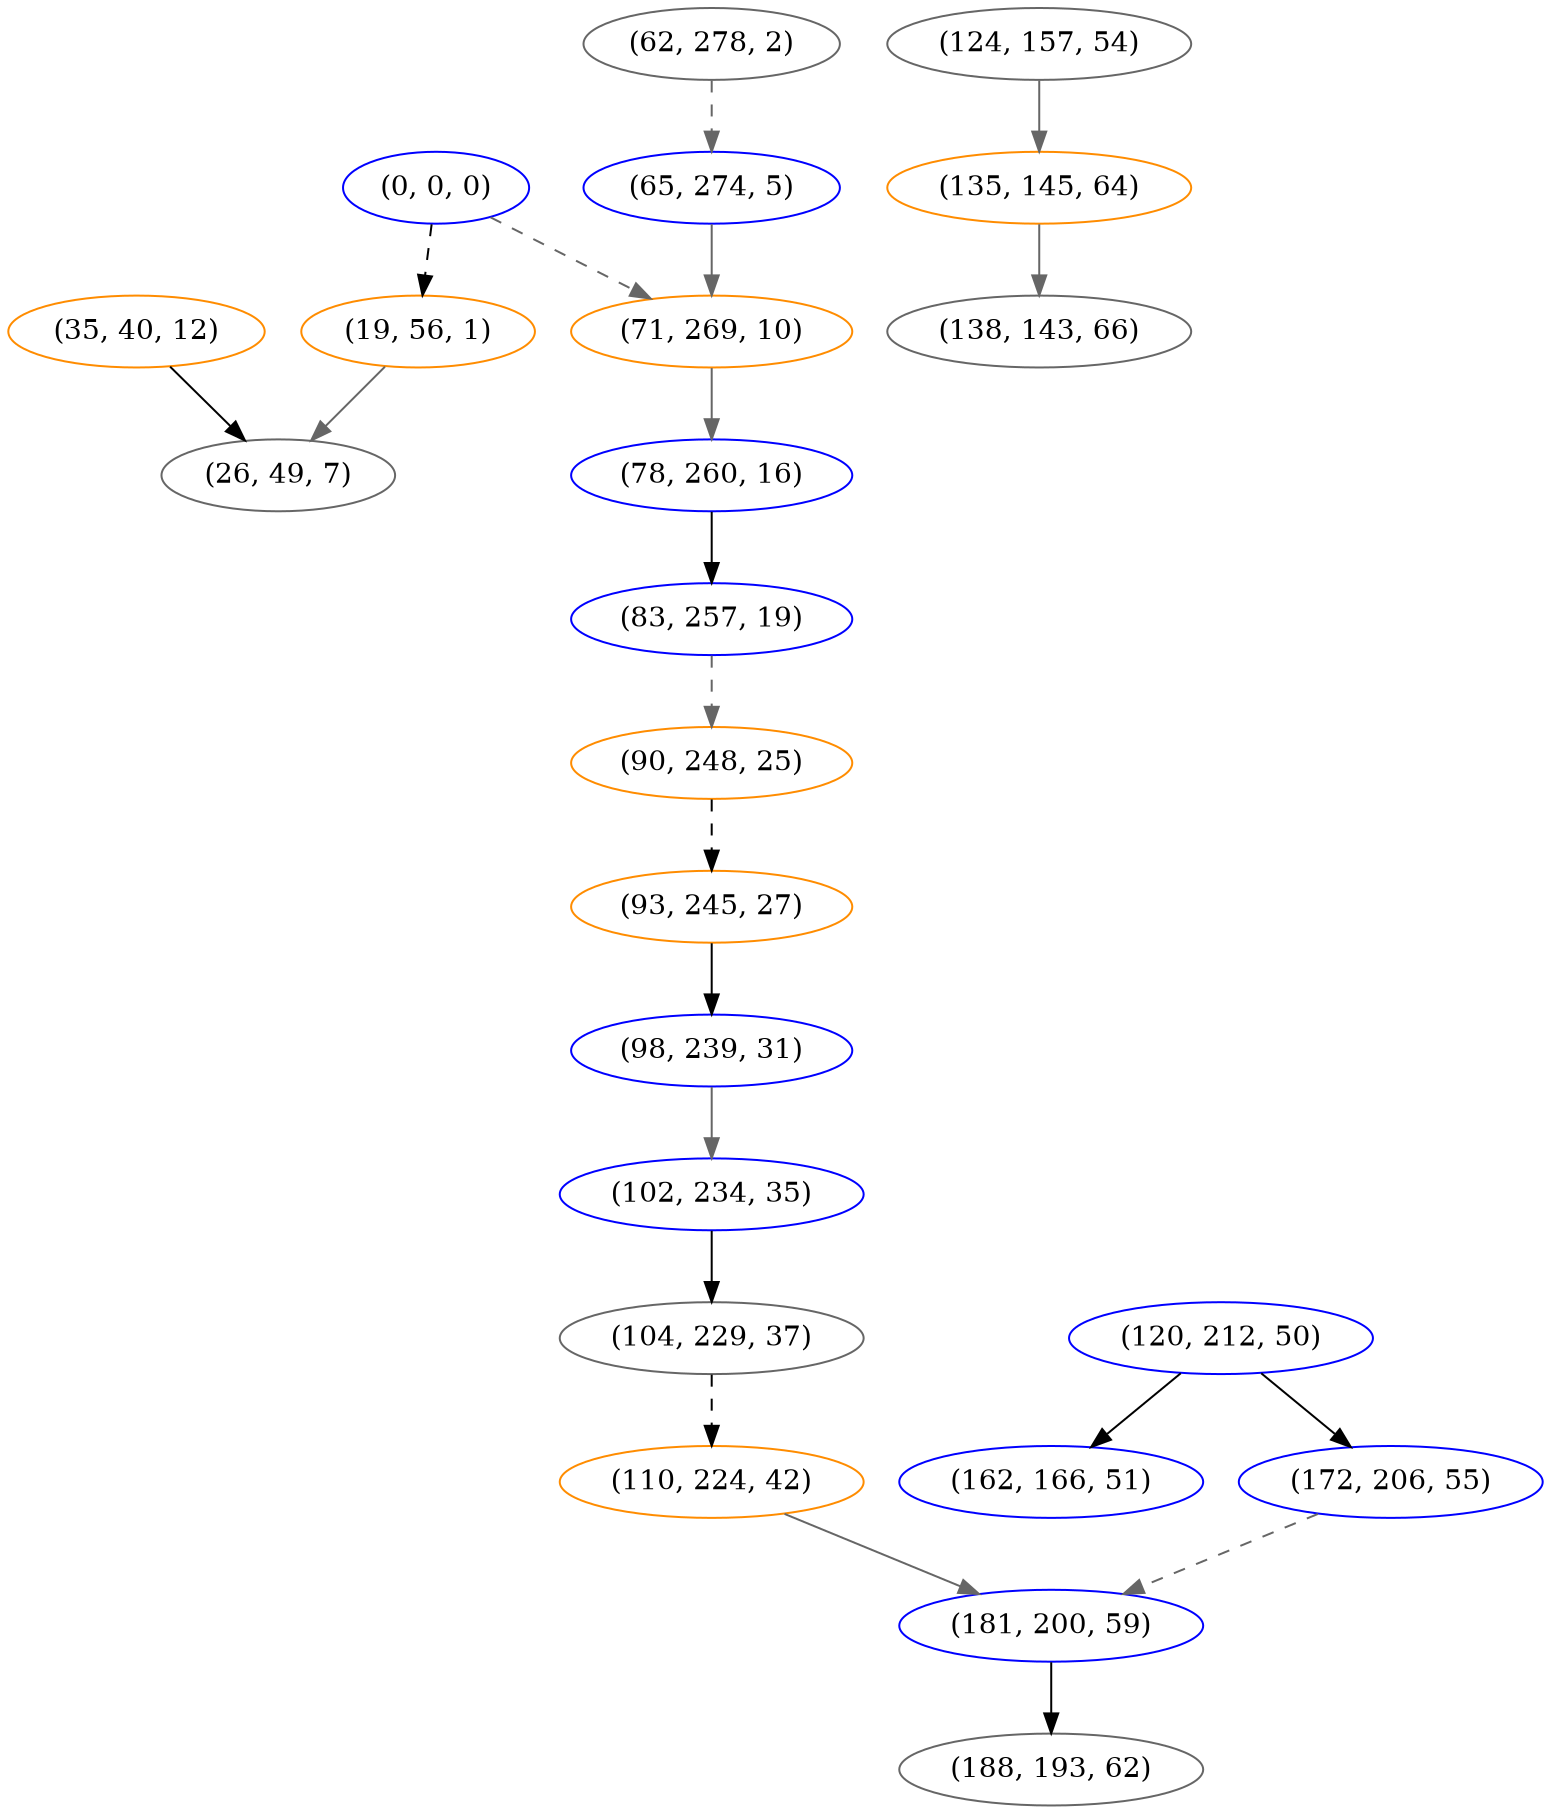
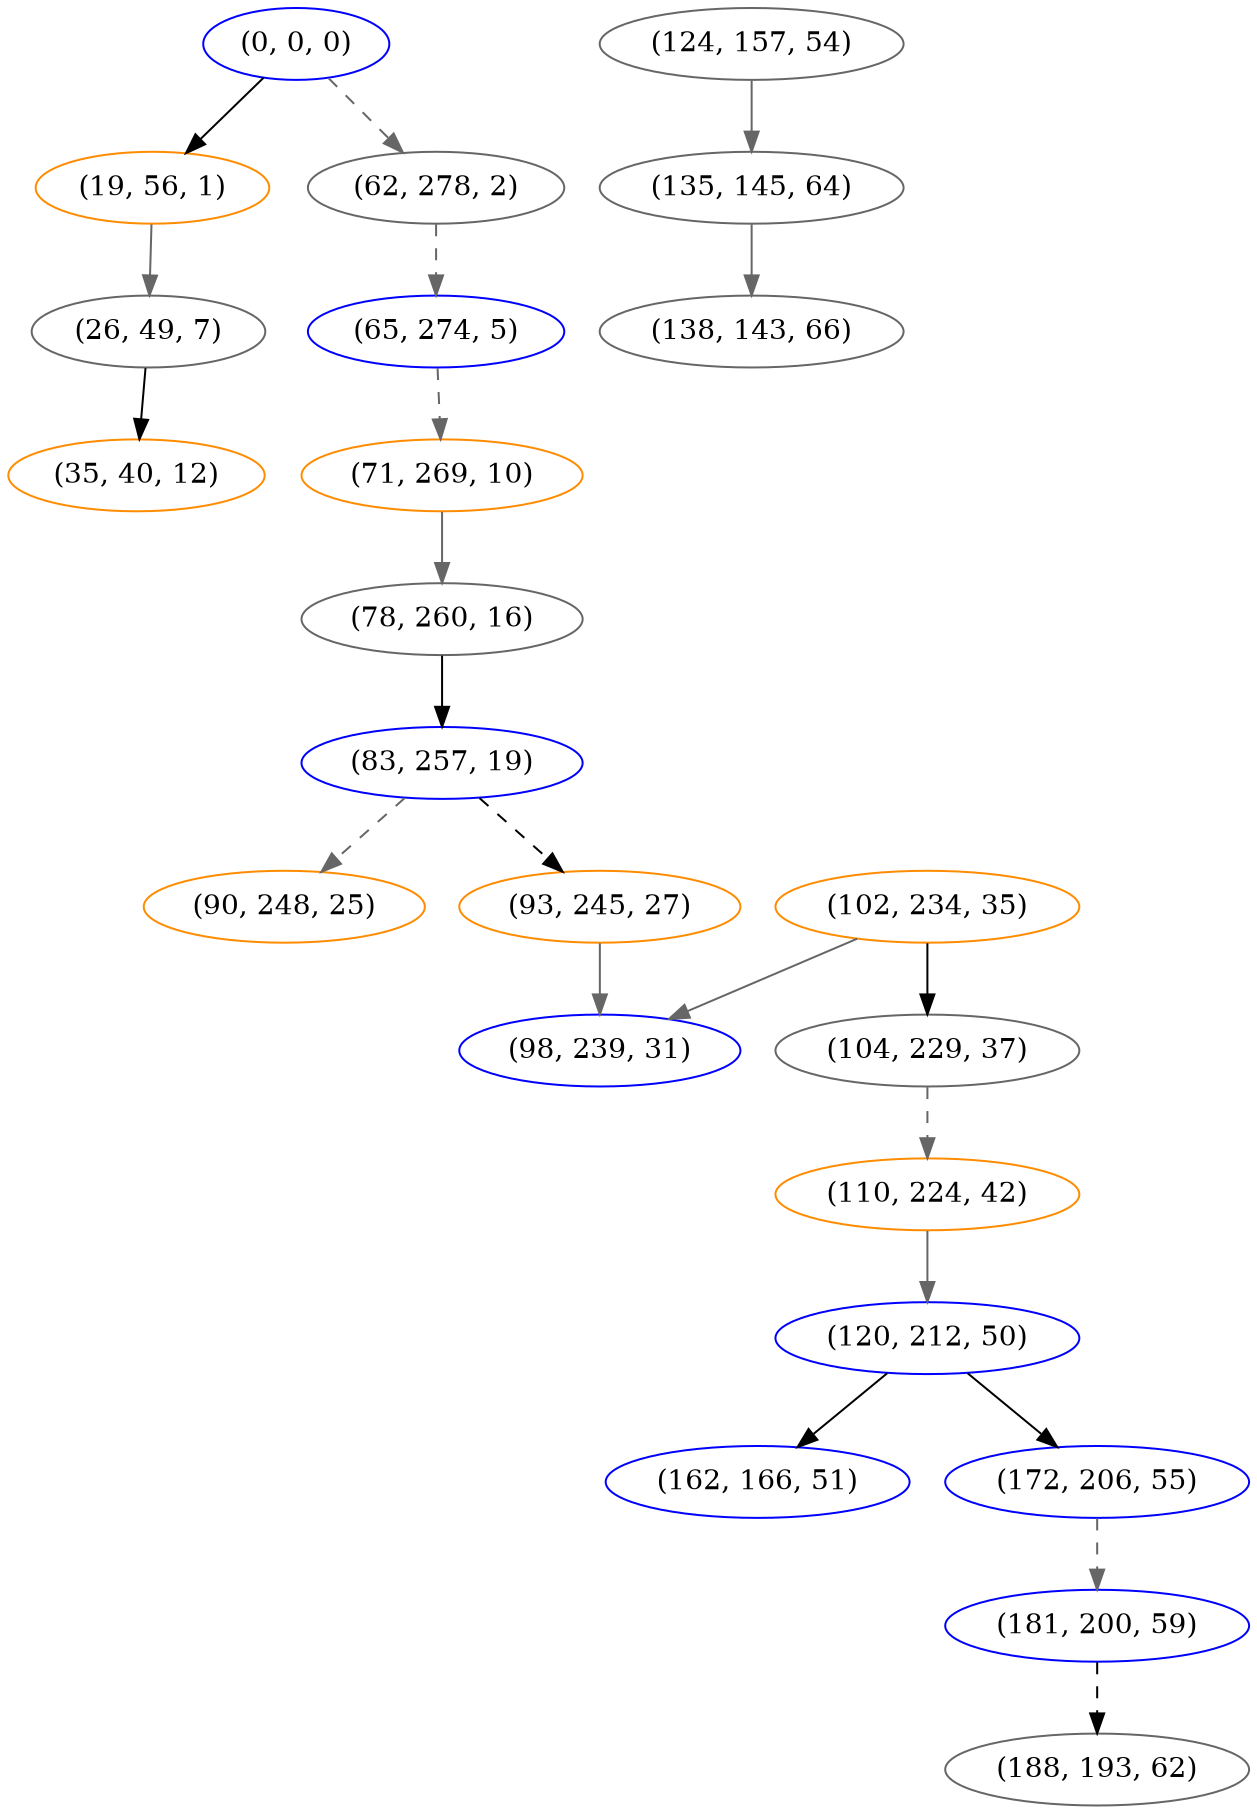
  digraph {
    node [color=blue]
    edge [color=gray40 style=solid]
    "(19, 56, 1)" [color=darkorange]
    "(0, 0, 0)"
    "(62, 278, 2)" [color=gray40]
    "(26, 49, 7)" [color=gray40]
    "(65, 274, 5)"
    "(35, 40, 12)" [color=darkorange]
    "(71, 269, 10)" [color=darkorange]
-   "(78, 260, 16)"
+   "(78, 260, 16)" [color=gray40]
    "(83, 257, 19)"
    "(90, 248, 25)" [color=darkorange]
    "(93, 245, 27)" [color=darkorange]
    "(98, 239, 31)"
-   "(102, 234, 35)"
+   "(102, 234, 35)" [color=darkorange]
    "(104, 229, 37)" [color=gray40]
    "(110, 224, 42)" [color=darkorange]
    "(120, 212, 50)"
    "(162, 166, 51)"
    "(172, 206, 55)"
    "(124, 157, 54)" [color=gray40]
-   "(135, 145, 64)" [color=darkorange]
+   "(135, 145, 64)" [color=gray40]
    "(181, 200, 59)"
    "(138, 143, 66)" [color=gray40]
    "(188, 193, 62)" [color=gray40]
    "(19, 56, 1)" -> "(26, 49, 7)"
-   "(0, 0, 0)" -> "(19, 56, 1)" [color=black style=dashed]
-   "(0, 0, 0)" -> "(71, 269, 10)" [style=dashed]
+   "(0, 0, 0)" -> "(19, 56, 1)" [color=black]
+   "(0, 0, 0)" -> "(62, 278, 2)" [style=dashed]
    "(62, 278, 2)" -> "(65, 274, 5)" [style=dashed]
-   "(35, 40, 12)" -> "(26, 49, 7)" [color=black]
-   "(65, 274, 5)" -> "(71, 269, 10)"
+   "(26, 49, 7)" -> "(35, 40, 12)" [color=black]
+   "(65, 274, 5)" -> "(71, 269, 10)" [style=dashed]
    "(71, 269, 10)" -> "(78, 260, 16)"
    "(78, 260, 16)" -> "(83, 257, 19)" [color=black]
    "(83, 257, 19)" -> "(90, 248, 25)" [style=dashed]
-   "(90, 248, 25)" -> "(93, 245, 27)" [color=black style=dashed]
-   "(93, 245, 27)" -> "(98, 239, 31)" [color=black]
-   "(98, 239, 31)" -> "(102, 234, 35)"
+   "(83, 257, 19)" -> "(93, 245, 27)" [color=black style=dashed]
+   "(93, 245, 27)" -> "(98, 239, 31)"
+   "(102, 234, 35)" -> "(98, 239, 31)"
    "(102, 234, 35)" -> "(104, 229, 37)" [color=black]
-   "(104, 229, 37)" -> "(110, 224, 42)" [color=black style=dashed]
-   "(110, 224, 42)" -> "(181, 200, 59)"
+   "(104, 229, 37)" -> "(110, 224, 42)" [style=dashed]
+   "(110, 224, 42)" -> "(120, 212, 50)"
    "(120, 212, 50)" -> "(162, 166, 51)" [color=black]
    "(120, 212, 50)" -> "(172, 206, 55)" [color=black]
    "(172, 206, 55)" -> "(181, 200, 59)" [style=dashed]
    "(124, 157, 54)" -> "(135, 145, 64)"
    "(135, 145, 64)" -> "(138, 143, 66)"
-   "(181, 200, 59)" -> "(188, 193, 62)" [color=black]
+   "(181, 200, 59)" -> "(188, 193, 62)" [color=black style=dashed]
  }
